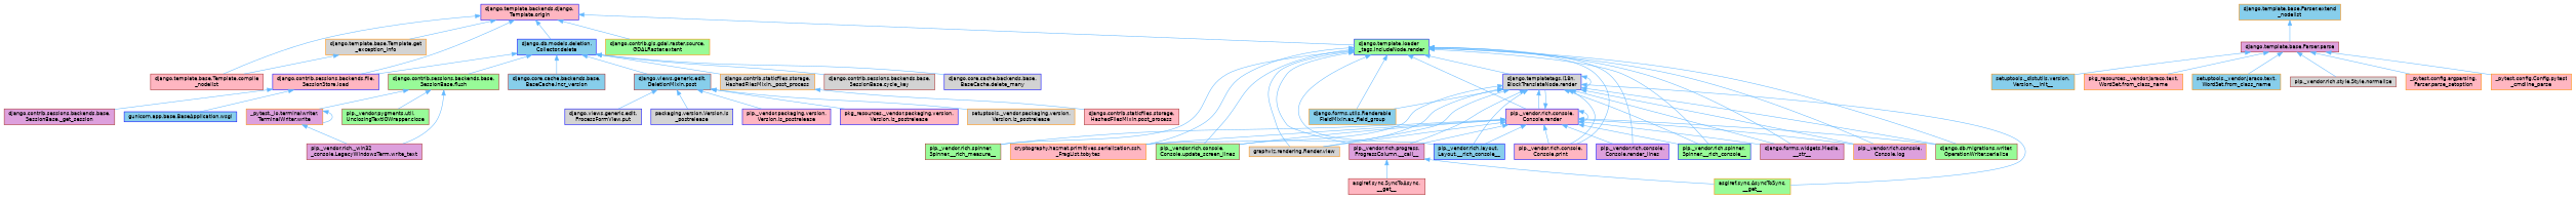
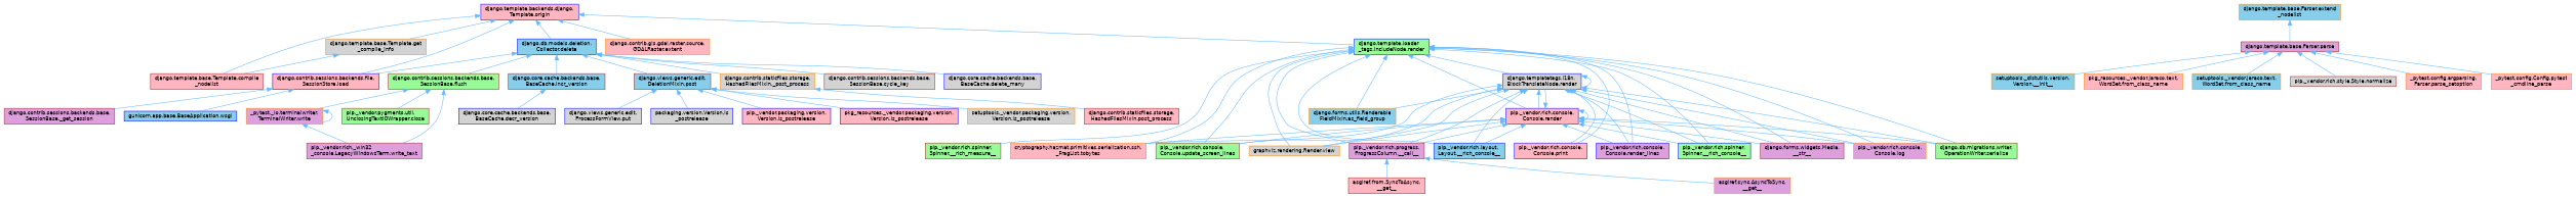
  digraph {
    rankdir=TB
    node [color=blue fillcolor=lightpink fontname=Helvetica fontsize=10 shape=box style=filled]
    edge [color=steelblue1 dir=back fontname=Helvetica fontsize=10 labelfontname=Helvetica labelfontsize=10 style=solid]
    n1 [fontcolor=black height=0.2 label="django.template.backends.django.\lTemplate.origin" width=0.4]
    n2 [color=brown height=0.2 label="django.template.base.Template.compile\l_nodelist" width=0.4]
    n3 [fillcolor=skyblue height=0.2 label="django.db.models.deletion.\lCollector.delete" width=0.4]
-   n4 [color=darkorange fillcolor=palegreen height=0.2 label="django.contrib.gis.gdal.raster.source.\lGDALRaster.extent" width=0.4]
-   n5 [color=darkorange fillcolor=lightgrey height=0.2 label="django.template.base.Template.get\l_exception_info" width=0.4]
+   n4 [color=darkorange height=0.2 label="django.contrib.gis.gdal.raster.source.\lGDALRaster.extent" width=0.4]
+   n5 [color=darkorange fillcolor=lightgrey height=0.2 label="django.template.base.Template.get\l_compile_info" width=0.4]
    n6 [fillcolor=palegreen height=0.2 label="django.template.loader\l_tags.IncludeNode.render" width=0.4]
    n7 [height=0.2 label="django.contrib.sessions.backends.file.\lSessionStore.load" width=0.4]
    n8 [color=darkorange fillcolor=lightgrey height=0.2 label="django.contrib.staticfiles.storage.\lHashedFilesMixin._post_process" width=0.4]
    n9 [color=brown fillcolor=lightgrey height=0.2 label="django.contrib.sessions.backends.base.\lSessionBase.cycle_key" width=0.4]
    n10 [fillcolor=lightgrey height=0.2 label="django.core.cache.backends.base.\lBaseCache.delete_many" width=0.4]
    n11 [color=brown fillcolor=palegreen height=0.2 label="django.contrib.sessions.backends.base.\lSessionBase.flush" width=0.4]
    n12 [color=brown fillcolor=skyblue height=0.2 label="django.core.cache.backends.base.\lBaseCache.incr_version" width=0.4]
    n13 [color=brown fillcolor=skyblue height=0.2 label="django.views.generic.edit.\lDeletionMixin.post" width=0.4]
    n14 [color=darkorange fillcolor=skyblue height=0.2 label="django.template.base.Parser.extend\l_nodelist" width=0.4]
    n15 [color=brown fillcolor=plum height=0.2 label="django.template.base.Parser.parse" width=0.4]
    n16 [color=brown fillcolor=plum height=0.2 label="pip._vendor.rich.progress.\lProgressColumn.__call__" width=0.4]
    n17 [fillcolor=skyblue height=0.2 label="pip._vendor.rich.layout.\lLayout.__rich_console__" width=0.4]
    n18 [fillcolor=palegreen height=0.2 label="pip._vendor.rich.spinner.\lSpinner.__rich_console__" width=0.4]
    n19 [color=brown fillcolor=palegreen height=0.2 label="pip._vendor.rich.spinner.\lSpinner.__rich_measure__" width=0.4]
    n20 [color=brown fillcolor=plum height=0.2 label="django.forms.widgets.Media.\l__str__" width=0.4]
    n21 [color=darkorange fillcolor=skyblue height=0.2 label="django.forms.utils.Renderable\lFieldMixin.as_field_group" width=0.4]
    n22 [color=darkorange fillcolor=plum height=0.2 label="pip._vendor.rich.console.\lConsole.log" width=0.4]
    n23 [height=0.2 label="pip._vendor.rich.console.\lConsole.print" width=0.4]
    n24 [fillcolor=lightgrey height=0.2 label="django.templatetags.i18n.\lBlockTranslateNode.render" width=0.4]
    n25 [height=0.2 label="pip._vendor.rich.console.\lConsole.render" width=0.4]
    n26 [fillcolor=plum height=0.2 label="pip._vendor.rich.console.\lConsole.render_lines" width=0.4]
    n27 [color=brown fillcolor=palegreen height=0.2 label="django.db.migrations.writer.\lOperationWriter.serialize" width=0.4]
    n28 [color=darkorange height=0.2 label="cryptography.hazmat.primitives.serialization.ssh.\l_FragList.tobytes" width=0.4]
    n29 [color=brown fillcolor=palegreen height=0.2 label="pip._vendor.rich.console.\lConsole.update_screen_lines" width=0.4]
    n30 [color=darkorange fillcolor=lightgrey height=0.2 label="graphviz.rendering.Render.view" width=0.4]
    n31 [color=brown height=0.2 label="django.contrib.staticfiles.storage.\lHashedFilesMixin.post_process" width=0.4]
    n32 [color=brown fillcolor=palegreen height=0.2 label="pip._vendor.pygments.util.\lUnclosingTextIOWrapper.close" width=0.4]
    n33 [color=darkorange fillcolor=plum height=0.2 label="_pytest._io.terminalwriter.\lTerminalWriter.write" width=0.4]
    n34 [color=brown fillcolor=plum height=0.2 label="pip._vendor.rich._win32\l_console.LegacyWindowsTerm.write_text" width=0.4]
+   n35 [fillcolor=lightgrey height=0.2 label="django.core.cache.backends.base.\lBaseCache.decr_version" width=0.4]
    n36 [color=brown fillcolor=plum height=0.2 label="django.contrib.sessions.backends.base.\lSessionBase._get_session" width=0.4]
    n37 [fillcolor=skyblue height=0.2 label="gunicorn.app.base.BaseApplication.wsgi" width=0.4]
    n38 [fillcolor=lightgrey height=0.2 label="packaging.version.Version.is\l_postrelease" width=0.4]
    n39 [height=0.2 label="pip._vendor.packaging.version.\lVersion.is_postrelease" width=0.4]
    n40 [height=0.2 label="pkg_resources._vendor.packaging.version.\lVersion.is_postrelease" width=0.4]
    n41 [color=darkorange fillcolor=lightgrey height=0.2 label="setuptools._vendor.packaging.version.\lVersion.is_postrelease" width=0.4]
    n42 [fillcolor=lightgrey height=0.2 label="django.views.generic.edit.\lProcessFormView.put" width=0.4]
    n43 [color=darkorange fillcolor=skyblue height=0.2 label="setuptools._distutils.version.\lVersion.__init__" width=0.4]
    n44 [color=darkorange height=0.2 label="pkg_resources._vendor.jaraco.text.\lWordSet.from_class_name" width=0.4]
    n45 [color=darkorange fillcolor=skyblue height=0.2 label="setuptools._vendor.jaraco.text.\lWordSet.from_class_name" width=0.4]
    n46 [color=brown fillcolor=lightgrey height=0.2 label="pip._vendor.rich.style.Style.normalize" width=0.4]
    n47 [color=darkorange height=0.2 label="_pytest.config.argparsing.\lParser.parse_setoption" width=0.4]
    n48 [color=darkorange height=0.2 label="_pytest.config.Config.pytest\l_cmdline_parse" width=0.4]
-   n49 [color=darkorange fillcolor=palegreen height=0.2 label="asgiref.sync.AsyncToSync.\l__get__" width=0.4]
-   n50 [color=brown height=0.2 label="asgiref.sync.SyncToAsync.\l__get__" width=0.4]
+   n49 [color=darkorange fillcolor=plum height=0.2 label="asgiref.sync.AsyncToSync.\l__get__" width=0.4]
+   n50 [color=brown height=0.2 label="asgiref.from.SyncToAsync.\l__get__" width=0.4]
    n1 -> n2
    n1 -> n3
    n1 -> n4
    n1 -> n5
    n1 -> n6
    n1 -> n7
    n3 -> n7
    n3 -> n8
    n3 -> n9
    n3 -> n10
    n3 -> n11
    n3 -> n12
    n3 -> n13
    n5 -> n2
    n6 -> n16
    n6 -> n17
    n6 -> n18
    n6 -> n19
    n6 -> n20
    n6 -> n21
    n6 -> n22
    n6 -> n23
    n6 -> n24
    n6 -> n25
    n6 -> n26
    n6 -> n27
    n6 -> n28
    n6 -> n29
    n6 -> n30
    n7 -> n36
    n7 -> n37
    n8 -> n31
    n11 -> n32
    n11 -> n33
    n11 -> n34
+   n12 -> n35
    n13 -> n38
    n13 -> n39
    n13 -> n40
    n13 -> n41
    n13 -> n42
    n14 -> n15
    n15 -> n43
    n15 -> n44
    n15 -> n45
    n15 -> n46
    n15 -> n47
    n15 -> n48
    n16 -> n49
    n16 -> n50
    n24 -> n16
    n24 -> n17
    n24 -> n18
    n24 -> n20
    n24 -> n21
    n24 -> n22
    n24 -> n23
    n24 -> n24
    n24 -> n25
-   n24 -> n49
+   n24 -> n26
    n24 -> n27
    n24 -> n28
    n24 -> n29
    n24 -> n30
    n25 -> n16
    n25 -> n17
    n25 -> n18
-   n25 -> n19
    n25 -> n20
    n25 -> n22
-   n25 -> n23
    n25 -> n24
    n25 -> n25
    n25 -> n26
    n25 -> n27
    n25 -> n28
    n25 -> n29
    n25 -> n30
    n33 -> n33
    n33 -> n34
  }
